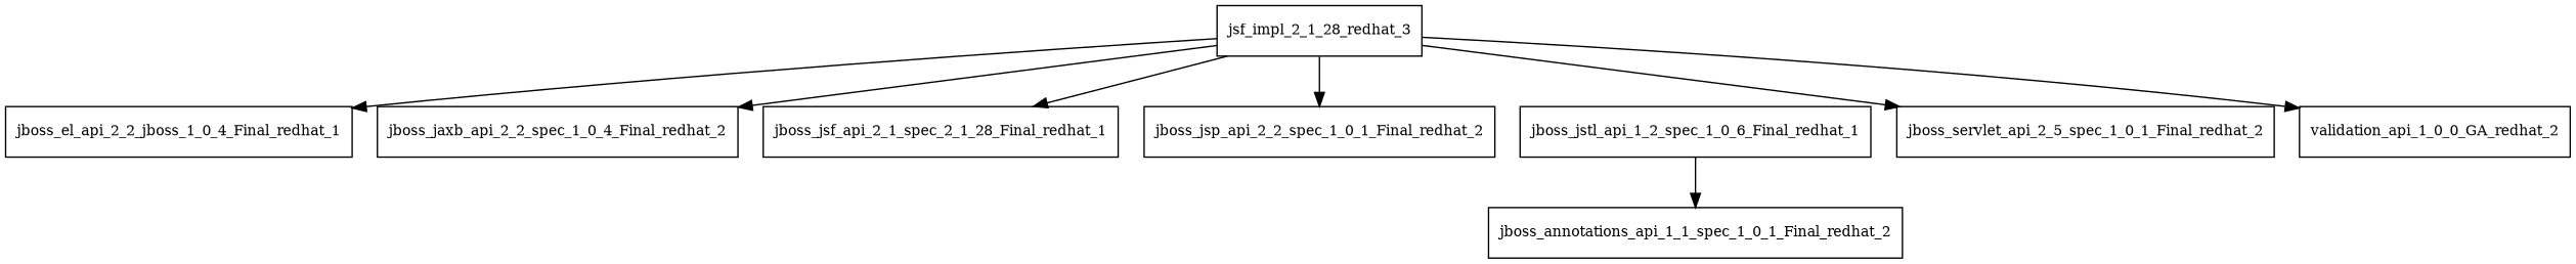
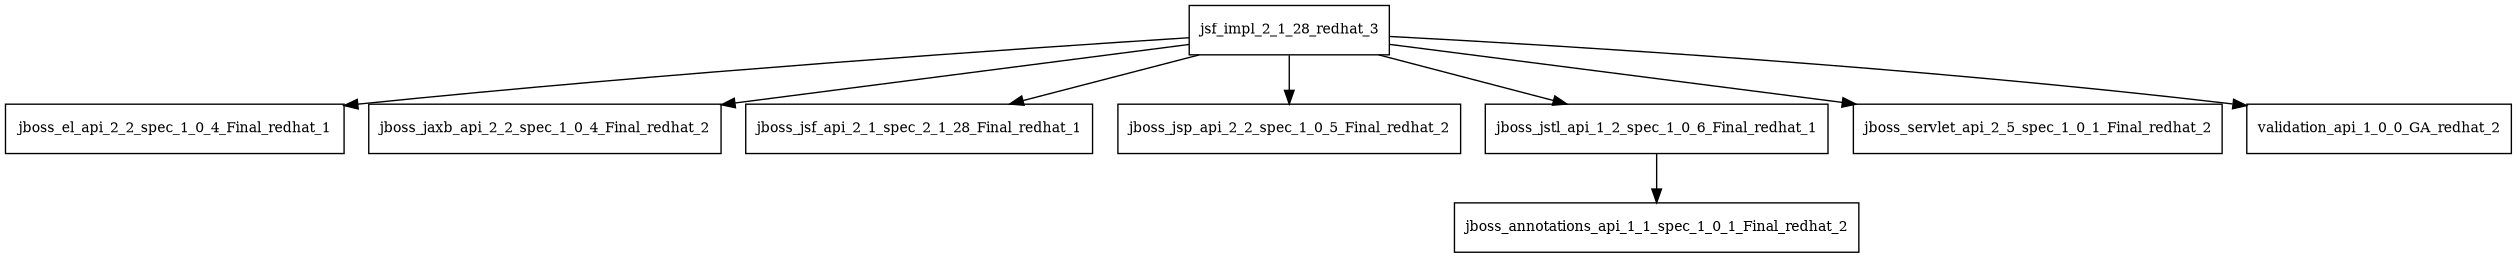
  digraph {
    node [fontsize=10.0 shape=box]
    jsf_impl_2_1_28_redhat_3
-   jboss_el_api_2_2_spec_1_0_4_Final_redhat_1 [label=jboss_el_api_2_2_jboss_1_0_4_Final_redhat_1]
+   jboss_el_api_2_2_spec_1_0_4_Final_redhat_1
    jboss_jaxb_api_2_2_spec_1_0_4_Final_redhat_2
    jboss_jsf_api_2_1_spec_2_1_28_Final_redhat_1
-   jboss_jsp_api_2_2_spec_1_0_1_Final_redhat_2
+   jboss_jsp_api_2_2_spec_1_0_1_Final_redhat_2 [label=jboss_jsp_api_2_2_spec_1_0_5_Final_redhat_2]
    jboss_jstl_api_1_2_spec_1_0_6_Final_redhat_1
    jboss_servlet_api_2_5_spec_1_0_1_Final_redhat_2
    validation_api_1_0_0_GA_redhat_2
    jboss_annotations_api_1_1_spec_1_0_1_Final_redhat_2
    jsf_impl_2_1_28_redhat_3 -> jboss_el_api_2_2_spec_1_0_4_Final_redhat_1
    jsf_impl_2_1_28_redhat_3 -> jboss_jaxb_api_2_2_spec_1_0_4_Final_redhat_2
    jsf_impl_2_1_28_redhat_3 -> jboss_jsf_api_2_1_spec_2_1_28_Final_redhat_1
    jsf_impl_2_1_28_redhat_3 -> jboss_jsp_api_2_2_spec_1_0_1_Final_redhat_2
+   jsf_impl_2_1_28_redhat_3 -> jboss_jstl_api_1_2_spec_1_0_6_Final_redhat_1
    jsf_impl_2_1_28_redhat_3 -> jboss_servlet_api_2_5_spec_1_0_1_Final_redhat_2
    jsf_impl_2_1_28_redhat_3 -> validation_api_1_0_0_GA_redhat_2
    jboss_jstl_api_1_2_spec_1_0_6_Final_redhat_1 -> jboss_annotations_api_1_1_spec_1_0_1_Final_redhat_2
  }
